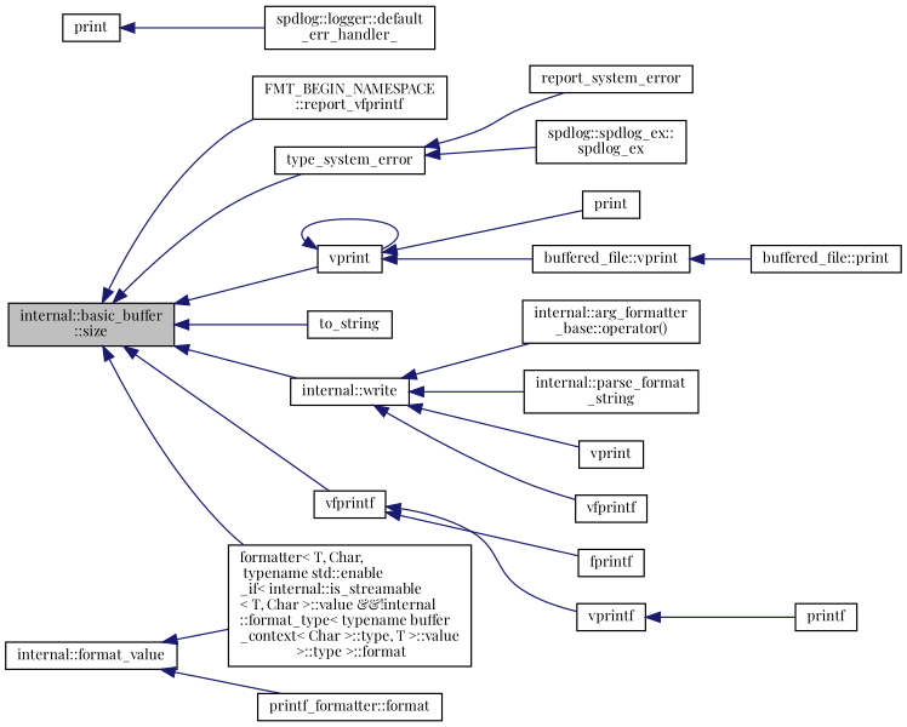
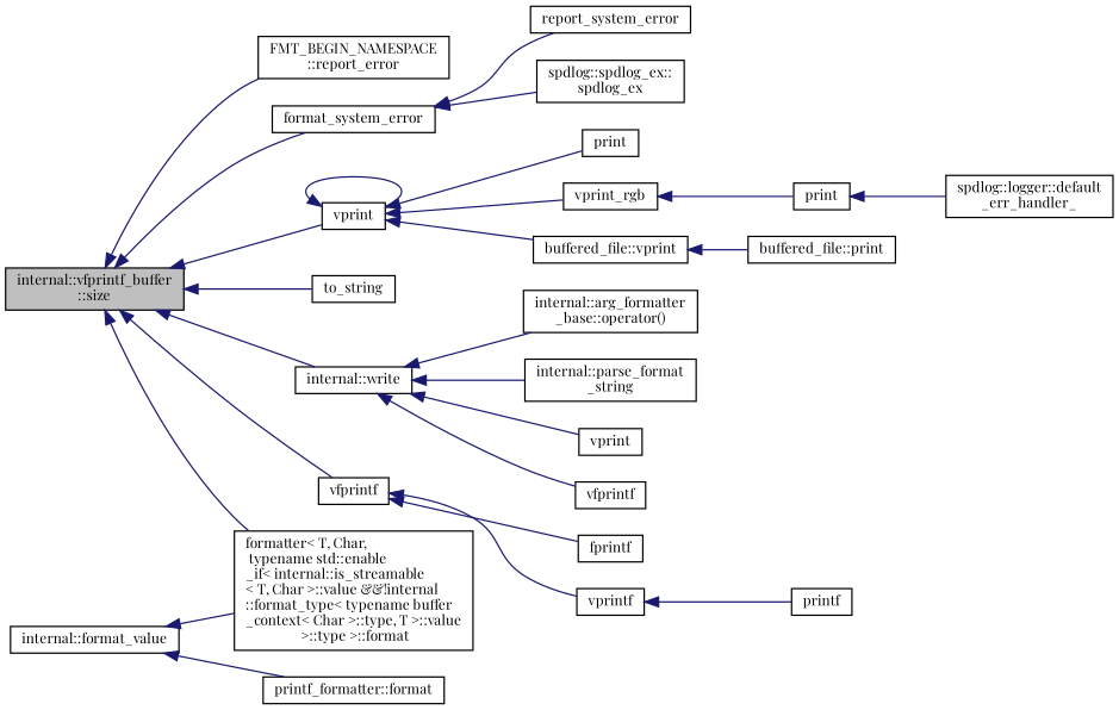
  digraph {
    fontname="Playfair Display"
    rankdir=LR
    node [color=black fillcolor=white fontname="Playfair Display" fontsize=10 shape=record style=filled]
    edge [color=midnightblue dir=back fontname="Playfair Display" fontsize=10 labelfontname=Helvetica labelfontsize=10 style=solid]
-   n1 [fillcolor=grey75 fontcolor=black height=0.2 label="internal::basic_buffer\l::size" width=0.4]
-   n2 [height=0.2 label="FMT_BEGIN_NAMESPACE\l::report_vfprintf" width=0.4]
-   n3 [height=0.2 label=type_system_error width=0.4]
+   n1 [fillcolor=grey75 fontcolor=black height=0.2 label="internal::vfprintf_buffer\l::size" width=0.4]
+   n2 [height=0.2 label="FMT_BEGIN_NAMESPACE\l::report_error" width=0.4]
+   n3 [height=0.2 label=format_system_error width=0.4]
    n4 [height=0.2 label=vprint width=0.4]
    n5 [height=0.2 label=to_string width=0.4]
    n6 [height=0.2 label="internal::write" width=0.4]
    n7 [height=0.2 label="formatter\< T, Char,\l typename std::enable\l_if\< internal::is_streamable\l\< T, Char \>::value &&!internal\l::format_type\< typename buffer\l_context\< Char \>::type, T \>::value\l \>::type \>::format" width=0.4]
    n8 [height=0.2 label=vfprintf width=0.4]
    n9 [height=0.2 label=report_system_error width=0.4]
    n10 [height=0.2 label="spdlog::spdlog_ex::\lspdlog_ex" width=0.4]
    n11 [height=0.2 label=print width=0.4]
+   n12 [height=0.2 label=vprint_rgb width=0.4]
    n13 [height=0.2 label="buffered_file::vprint" width=0.4]
    n14 [height=0.2 label="internal::arg_formatter\l_base::operator()" width=0.4]
    n15 [height=0.2 label="internal::parse_format\l_string" width=0.4]
    n16 [height=0.2 label=vprint width=0.4]
    n17 [height=0.2 label=vfprintf width=0.4]
    n18 [height=0.2 label="internal::format_value" width=0.4]
    n19 [height=0.2 label="printf_formatter::format" width=0.4]
    n20 [height=0.2 label=fprintf width=0.4]
    n21 [height=0.2 label=vprintf width=0.4]
    n22 [height=0.2 label=print width=0.4]
    n23 [height=0.2 label="buffered_file::print" width=0.4]
    n24 [height=0.2 label="spdlog::logger::default\l_err_handler_" width=0.4]
    n25 [height=0.2 label=printf width=0.4]
    n1 -> n2
    n1 -> n3
    n1 -> n4
    n1 -> n5
    n1 -> n6
    n1 -> n7
    n1 -> n8
    n3 -> n9
    n3 -> n10
    n4 -> n4
    n4 -> n11
+   n4 -> n12
    n4 -> n13
    n6 -> n14
    n6 -> n15
    n6 -> n16
    n6 -> n17
    n8 -> n20
    n8 -> n21
+   n12 -> n22
    n13 -> n23
    n18 -> n7
    n18 -> n19
    n21 -> n25
    n22 -> n24
  }
